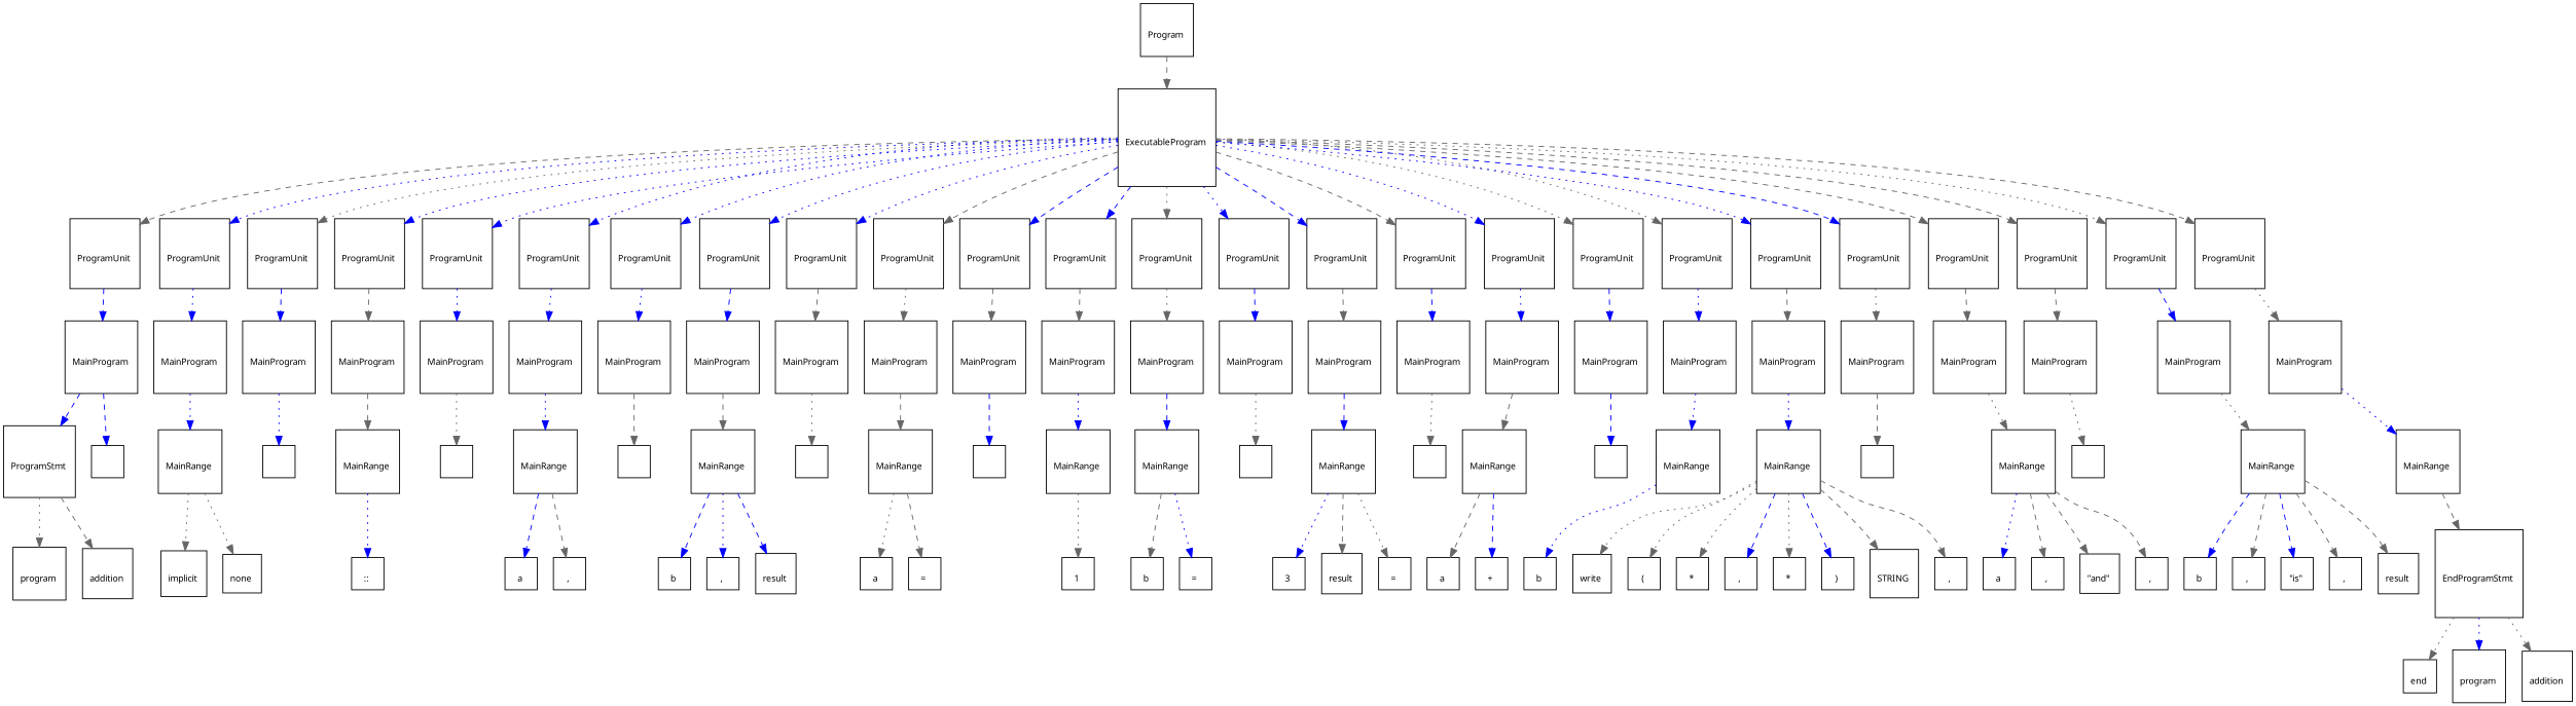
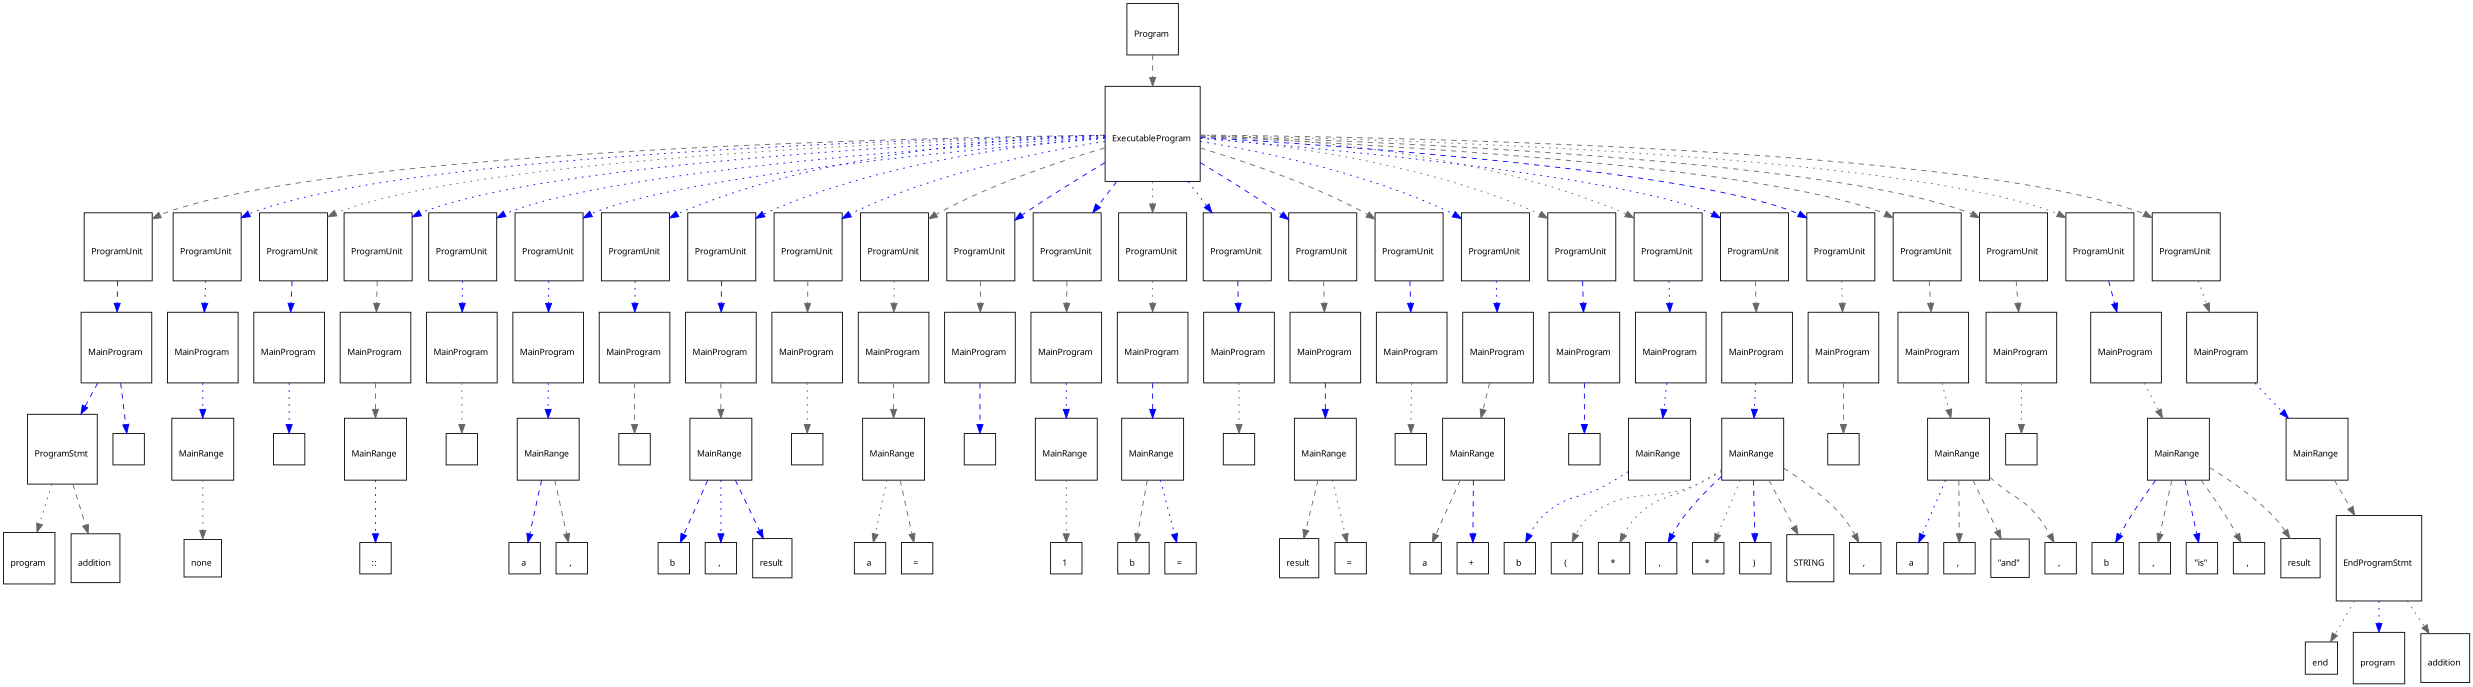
  digraph {
    node [fontname="Arial Unicode MS" fontsize=10 shape=square]
    edge [color=gray40 style=dashed]
    n1 [label="\lProgram \n"]
    n2 [label="\lExecutableProgram \n"]
    n3 [label="\lProgramUnit \n"]
    n4 [label="\lProgramUnit \n"]
    n5 [label="\lProgramUnit \n"]
    n6 [label="\lProgramUnit \n"]
    n7 [label="\lProgramUnit \n"]
    n8 [label="\lProgramUnit \n"]
    n9 [label="\lProgramUnit \n"]
    n10 [label="\lProgramUnit \n"]
    n11 [label="\lProgramUnit \n"]
    n12 [label="\lProgramUnit \n"]
    n13 [label="\lProgramUnit \n"]
    n14 [label="\lProgramUnit \n"]
    n15 [label="\lProgramUnit \n"]
    n16 [label="\lProgramUnit \n"]
    n17 [label="\lProgramUnit \n"]
    n18 [label="\lProgramUnit \n"]
    n19 [label="\lProgramUnit \n"]
    n20 [label="\lProgramUnit \n"]
    n21 [label="\lProgramUnit \n"]
    n22 [label="\lProgramUnit \n"]
    n23 [label="\lProgramUnit \n"]
    n24 [label="\lProgramUnit \n"]
    n25 [label="\lProgramUnit \n"]
    n26 [label="\lProgramUnit \n"]
    n27 [label="\lProgramUnit \n"]
    n28 [label="\lMainProgram \n"]
    n29 [label="\lMainProgram \n"]
    n30 [label="\lMainProgram \n"]
    n31 [label="\lMainProgram \n"]
    n32 [label="\lMainProgram \n"]
    n33 [label="\lMainProgram \n"]
    n34 [label="\lMainProgram \n"]
    n35 [label="\lMainProgram \n"]
    n36 [label="\lMainProgram \n"]
    n37 [label="\lMainProgram \n"]
    n38 [label="\lMainProgram \n"]
    n39 [label="\lMainProgram \n"]
    n40 [label="\lMainProgram \n"]
    n41 [label="\lMainProgram \n"]
    n42 [label="\lMainProgram \n"]
    n43 [label="\lMainProgram \n"]
    n44 [label="\lMainProgram \n"]
    n45 [label="\lMainProgram \n"]
    n46 [label="\lMainProgram \n"]
    n47 [label="\lMainProgram \n"]
    n48 [label="\lMainProgram \n"]
    n49 [label="\lMainProgram \n"]
    n50 [label="\lMainProgram \n"]
    n51 [label="\lMainProgram \n"]
    n52 [label="\lMainProgram \n"]
    n53 [label="\lProgramStmt \n"]
    n54 [label="\l \n"]
    n55 [label="\lprogram \n"]
    n56 [label="\laddition \n"]
    n57 [label="\lMainRange \n"]
-   n58 [label="\limplicit \n"]
    n59 [label="\lnone \n"]
    n60 [label="\l \n"]
    n61 [label="\lMainRange \n"]
    n62 [label="\l:: \n"]
    n63 [label="\l \n"]
    n64 [label="\lMainRange \n"]
    n65 [label="\la \n"]
    n66 [label="\l, \n"]
    n67 [label="\l \n"]
    n68 [label="\lMainRange \n"]
    n69 [label="\lb \n"]
    n70 [label="\l, \n"]
    n71 [label="\lresult \n"]
    n72 [label="\l \n"]
    n73 [label="\lMainRange \n"]
    n74 [label="\la \n"]
    n75 [label="\l= \n"]
    n76 [label="\l \n"]
    n77 [label="\lMainRange \n"]
    n78 [label="\l1 \n"]
    n79 [label="\lMainRange \n"]
    n80 [label="\lb \n"]
    n81 [label="\l= \n"]
    n82 [label="\l \n"]
    n83 [label="\lMainRange \n"]
-   n84 [label="\l3 \n"]
    n85 [label="\lresult \n"]
    n86 [label="\l= \n"]
    n87 [label="\l \n"]
    n88 [label="\lMainRange \n"]
    n89 [label="\la \n"]
    n90 [label="\l+ \n"]
    n91 [label="\l \n"]
    n92 [label="\lMainRange \n"]
    n93 [label="\lb \n"]
    n94 [label="\lMainRange \n"]
-   n95 [label="\lwrite \n"]
    n96 [label="\l( \n"]
    n97 [label="\l* \n"]
    n98 [label="\l, \n"]
    n99 [label="\l* \n"]
    n100 [label="\l) \n"]
    n101 [label="\lSTRING \n"]
    n102 [label="\l, \n"]
    n103 [label="\l \n"]
    n104 [label="\lMainRange \n"]
    n105 [label="\la \n"]
    n106 [label="\l, \n"]
    n107 [label="\l\"and\" \n"]
    n108 [label="\l, \n"]
    n109 [label="\l \n"]
    n110 [label="\lMainRange \n"]
    n111 [label="\lb \n"]
    n112 [label="\l, \n"]
    n113 [label="\l\"is\" \n"]
    n114 [label="\l, \n"]
    n115 [label="\lresult \n"]
    n116 [label="\lMainRange \n"]
    n117 [label="\lEndProgramStmt \n"]
    n118 [label="\lend \n"]
    n119 [label="\lprogram \n"]
    n120 [label="\laddition \n"]
    n1 -> n2
    n2 -> n3
    n2 -> n4 [color=blue style=dotted]
    n2 -> n5 [style=dotted]
    n2 -> n6 [color=blue style=dotted]
    n2 -> n7 [color=blue style=dotted]
    n2 -> n8 [color=blue style=dotted]
    n2 -> n9 [color=blue style=dotted]
    n2 -> n10 [color=blue style=dotted]
    n2 -> n11 [color=blue style=dotted]
    n2 -> n12
    n2 -> n13 [color=blue]
    n2 -> n14 [color=blue]
    n2 -> n15 [style=dotted]
    n2 -> n16 [color=blue style=dotted]
    n2 -> n17 [color=blue]
    n2 -> n18
    n2 -> n19 [color=blue style=dotted]
    n2 -> n20 [style=dotted]
    n2 -> n21 [style=dotted]
    n2 -> n22 [color=blue style=dotted]
    n2 -> n23 [color=blue]
    n2 -> n24
    n2 -> n25
    n2 -> n26 [style=dotted]
    n2 -> n27
    n3 -> n28 [color=blue]
    n4 -> n29 [color=blue style=dotted]
    n5 -> n30 [color=blue]
    n6 -> n31
    n7 -> n32 [color=blue style=dotted]
    n8 -> n33 [color=blue style=dotted]
    n9 -> n34 [color=blue style=dotted]
    n10 -> n35 [color=blue]
    n11 -> n36
    n12 -> n37 [style=dotted]
    n13 -> n38
    n14 -> n39
    n15 -> n40 [style=dotted]
    n16 -> n41 [color=blue]
    n17 -> n42
    n18 -> n43 [color=blue]
    n19 -> n44 [color=blue style=dotted]
    n20 -> n45 [color=blue]
    n21 -> n46 [color=blue style=dotted]
    n22 -> n47
    n23 -> n48 [style=dotted]
    n24 -> n49
    n25 -> n50
    n26 -> n51 [color=blue]
    n27 -> n52 [style=dotted]
    n28 -> n53 [color=blue]
    n28 -> n54 [color=blue]
    n29 -> n57 [color=blue style=dotted]
    n30 -> n60 [color=blue style=dotted]
    n31 -> n61
    n32 -> n63 [style=dotted]
    n33 -> n64 [color=blue style=dotted]
    n34 -> n67
    n35 -> n68
    n36 -> n72 [style=dotted]
    n37 -> n73
    n38 -> n76 [color=blue]
    n39 -> n77 [color=blue style=dotted]
    n40 -> n79 [color=blue]
    n41 -> n82 [style=dotted]
    n42 -> n83 [color=blue]
    n43 -> n87 [style=dotted]
    n44 -> n88
    n45 -> n91 [color=blue]
    n46 -> n92 [color=blue style=dotted]
    n47 -> n94 [color=blue style=dotted]
    n48 -> n103
    n49 -> n104 [style=dotted]
    n50 -> n109 [style=dotted]
    n51 -> n110 [style=dotted]
    n52 -> n116 [color=blue style=dotted]
    n53 -> n55 [style=dotted]
    n53 -> n56
-   n57 -> n58 [style=dotted]
    n57 -> n59 [style=dotted]
    n61 -> n62 [color=blue style=dotted]
    n64 -> n65 [color=blue]
    n64 -> n66
    n68 -> n69 [color=blue]
    n68 -> n70 [color=blue style=dotted]
    n68 -> n71 [color=blue]
    n73 -> n74 [style=dotted]
    n73 -> n75
    n77 -> n78 [style=dotted]
    n79 -> n80
    n79 -> n81 [color=blue style=dotted]
-   n83 -> n84 [color=blue style=dotted]
    n83 -> n85
    n83 -> n86 [style=dotted]
    n88 -> n89
    n88 -> n90 [color=blue]
    n92 -> n93 [color=blue style=dotted]
-   n94 -> n95 [style=dotted]
    n94 -> n96 [style=dotted]
    n94 -> n97 [style=dotted]
    n94 -> n98 [color=blue]
    n94 -> n99 [style=dotted]
    n94 -> n100 [color=blue]
    n94 -> n101
    n94 -> n102
    n104 -> n105 [color=blue style=dotted]
    n104 -> n106
    n104 -> n107
    n104 -> n108
    n110 -> n111 [color=blue]
    n110 -> n112
    n110 -> n113 [color=blue]
    n110 -> n114
    n110 -> n115
    n116 -> n117
    n117 -> n118 [style=dotted]
    n117 -> n119 [color=blue style=dotted]
    n117 -> n120 [style=dotted]
  }
